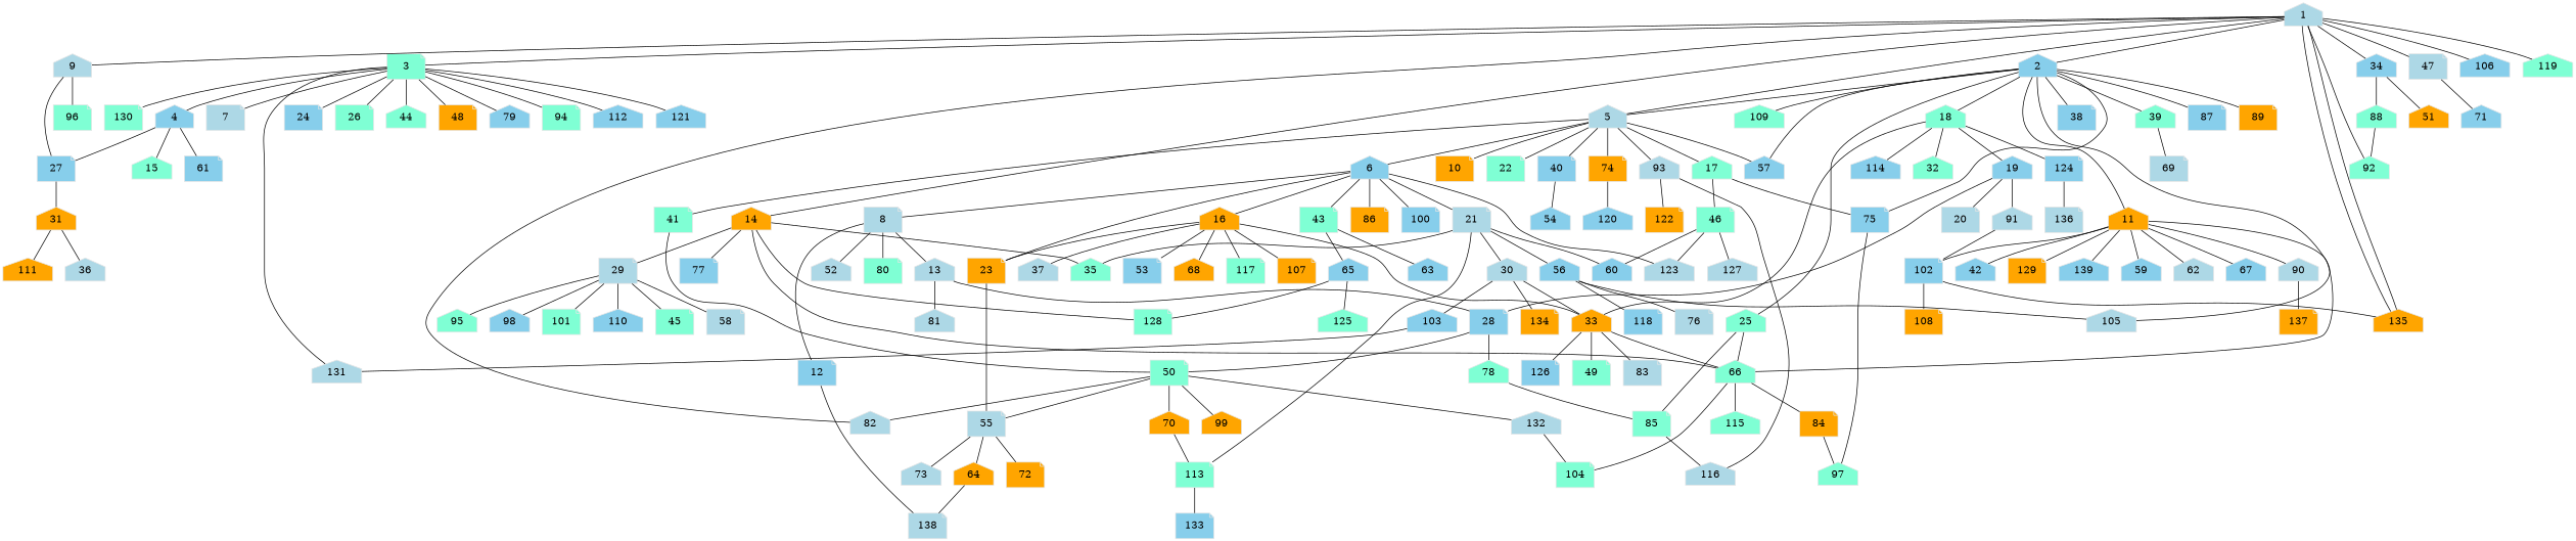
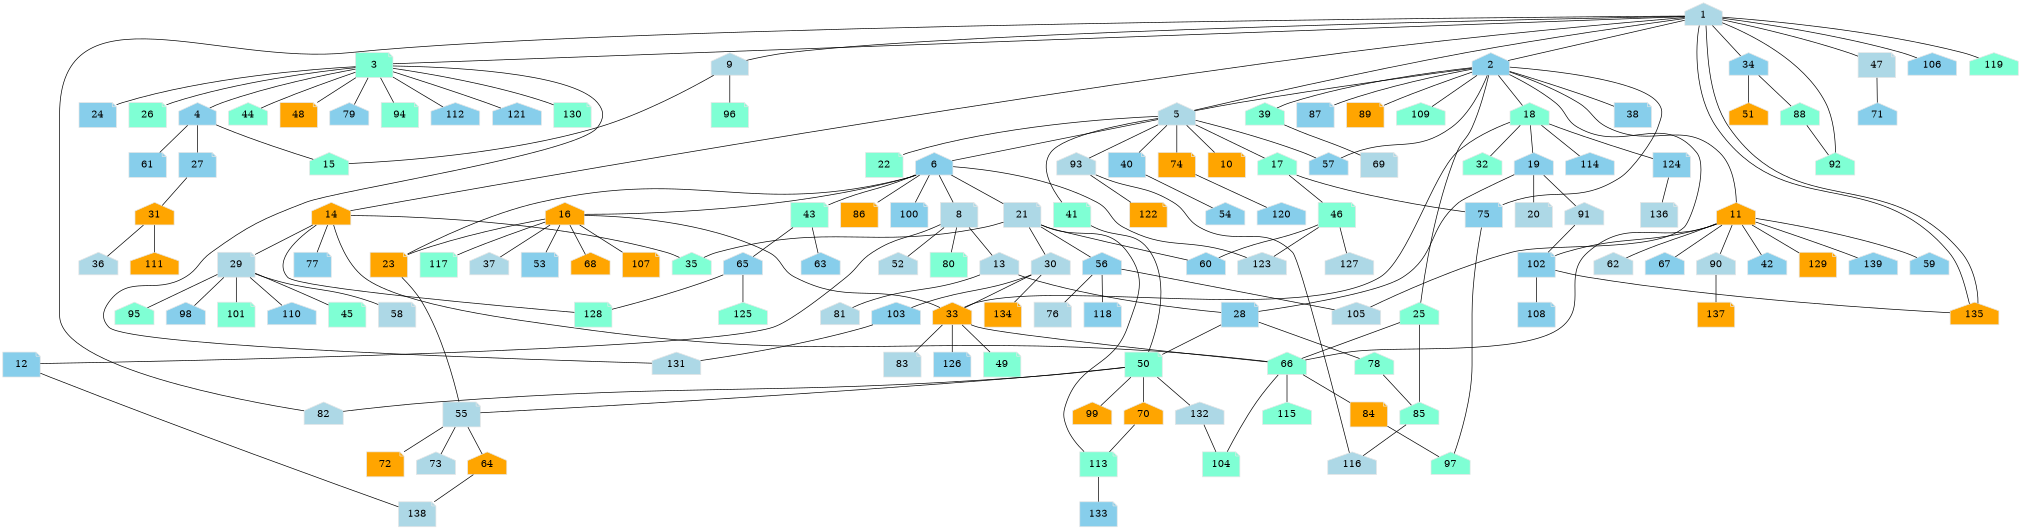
  graph {
    node [color=gray90 fillcolor=skyblue shape=house style=filled]
    1 [fillcolor=lightblue]
    2
    3 [fillcolor=aquamarine shape=note]
    5 [fillcolor=lightblue]
    9 [fillcolor=lightblue]
    14 [fillcolor=orange]
    34
    47 [fillcolor=lightblue shape=note]
    82 [fillcolor=lightblue]
    92 [fillcolor=aquamarine]
    106
    119 [fillcolor=aquamarine]
    135 [fillcolor=orange]
    11 [fillcolor=orange]
    18 [fillcolor=aquamarine]
    25 [fillcolor=aquamarine]
    38 [shape=note]
    39 [fillcolor=aquamarine]
    57
    75 [shape=note]
    87 [shape=note]
    89 [fillcolor=orange shape=note]
    105 [fillcolor=lightblue]
    109 [fillcolor=aquamarine]
    4
-   7 [fillcolor=lightblue shape=note]
    24 [shape=note]
    26 [fillcolor=aquamarine shape=note]
    44 [fillcolor=aquamarine]
    48 [fillcolor=orange shape=note]
    79
    94 [fillcolor=aquamarine shape=note]
    112
    121
    130 [fillcolor=aquamarine shape=note]
    131 [fillcolor=lightblue]
    6
    10 [fillcolor=orange shape=note]
    17 [fillcolor=aquamarine]
    22 [fillcolor=aquamarine shape=note]
    40 [shape=note]
    41 [fillcolor=aquamarine shape=note]
    74 [fillcolor=orange shape=note]
    93 [fillcolor=lightblue]
    27 [shape=note]
    96 [fillcolor=aquamarine shape=note]
    66 [fillcolor=aquamarine]
    29 [fillcolor=lightblue shape=note]
    35 [fillcolor=aquamarine]
    77 [shape=note]
    128 [fillcolor=aquamarine shape=note]
    51 [fillcolor=orange]
    88 [fillcolor=aquamarine]
    71
    42
    59
    62 [fillcolor=lightblue]
    67
    90 [fillcolor=lightblue]
    102 [shape=note]
    129 [fillcolor=orange shape=note]
    139
    33 [fillcolor=orange]
    19
    32 [fillcolor=aquamarine]
    114
    124 [shape=note]
-   85 [fillcolor=aquamarine shape=note]
+   85 [fillcolor=aquamarine]
    69 [fillcolor=lightblue shape=note]
    97 [fillcolor=aquamarine]
    15 [fillcolor=aquamarine]
    61 [shape=note]
    31 [fillcolor=orange]
    8 [fillcolor=lightblue shape=note]
    16 [fillcolor=orange]
    21 [fillcolor=lightblue shape=note]
    23 [fillcolor=orange shape=note]
    43 [fillcolor=aquamarine shape=note]
    86 [fillcolor=orange shape=note]
    100 [shape=note]
    123 [fillcolor=lightblue]
    46 [fillcolor=aquamarine shape=note]
    54
    50 [fillcolor=aquamarine shape=note]
    120
    116 [fillcolor=lightblue]
    122 [fillcolor=orange shape=note]
    12 [shape=note]
    13 [fillcolor=lightblue]
    52 [fillcolor=lightblue]
    80 [fillcolor=aquamarine shape=note]
    37 [fillcolor=lightblue]
    53 [shape=note]
    68 [fillcolor=orange]
    107 [fillcolor=orange shape=note]
    117 [fillcolor=aquamarine shape=note]
    30 [fillcolor=lightblue]
    56
    60
    113 [fillcolor=aquamarine shape=note]
    55 [fillcolor=lightblue shape=note]
    63
    65
    138 [fillcolor=lightblue shape=note]
    28 [shape=note]
    81 [fillcolor=lightblue]
    104 [fillcolor=aquamarine shape=note]
    84 [fillcolor=orange shape=note]
    115 [fillcolor=aquamarine]
    137 [fillcolor=orange shape=note]
-   108 [fillcolor=orange shape=note]
+   108 [shape=note]
    78 [fillcolor=aquamarine]
    45 [fillcolor=aquamarine shape=note]
    58 [fillcolor=lightblue shape=note]
    95 [fillcolor=aquamarine]
    98
    101 [fillcolor=aquamarine shape=note]
    110
    49 [fillcolor=aquamarine shape=note]
    83 [fillcolor=lightblue shape=note]
    126 [shape=note]
    127 [fillcolor=lightblue]
    20 [fillcolor=lightblue shape=note]
    91 [fillcolor=lightblue]
    136 [fillcolor=lightblue shape=note]
    103
    134 [fillcolor=orange shape=note]
    76 [fillcolor=lightblue shape=note]
    118 [shape=note]
    133 [shape=note]
    64 [fillcolor=orange]
    72 [fillcolor=orange shape=note]
    73 [fillcolor=lightblue]
    36 [fillcolor=lightblue]
    111 [fillcolor=orange]
    70 [fillcolor=orange]
    99 [fillcolor=orange]
    132 [fillcolor=lightblue]
    125 [fillcolor=aquamarine]
    1 -- 2
    1 -- 3
    1 -- 5
    1 -- 9
    1 -- 14
    1 -- 34
    1 -- 47
    1 -- 82
    1 -- 92
    1 -- 106
    1 -- 119
    1 -- 135
    1 -- 135
    2 -- 5
    2 -- 11
    2 -- 18
    2 -- 25
    2 -- 38
    2 -- 39
    2 -- 57
    2 -- 75
    2 -- 87
    2 -- 89
    2 -- 105
    2 -- 109
    3 -- 4
-   3 -- 7
    3 -- 24
    3 -- 26
    3 -- 44
    3 -- 48
    3 -- 79
    3 -- 94
    3 -- 112
    3 -- 121
    3 -- 130
    3 -- 131
    5 -- 57
    5 -- 6
    5 -- 10
    5 -- 17
    5 -- 22
    5 -- 40
    5 -- 41
    5 -- 74
    5 -- 93
-   9 -- 27
+   9 -- 15
    9 -- 96
    14 -- 66
    14 -- 29
    14 -- 35
    14 -- 77
    14 -- 128
    34 -- 51
    34 -- 88
    47 -- 71
    11 -- 66
    11 -- 42
    11 -- 59
    11 -- 62
    11 -- 67
    11 -- 90
    11 -- 102
    11 -- 129
    11 -- 139
    18 -- 33
    18 -- 19
    18 -- 32
    18 -- 114
    18 -- 124
    25 -- 66
    25 -- 85
    39 -- 69
    75 -- 97
    4 -- 27
    4 -- 15
    4 -- 61
    6 -- 8
    6 -- 16
    6 -- 21
    6 -- 23
    6 -- 43
    6 -- 86
    6 -- 100
    6 -- 123
    17 -- 75
    17 -- 46
    40 -- 54
    41 -- 50
    74 -- 120
    93 -- 116
    93 -- 122
    27 -- 31
    66 -- 104
    66 -- 84
    66 -- 115
    29 -- 45
    29 -- 58
    29 -- 95
    29 -- 98
    29 -- 101
    29 -- 110
    88 -- 92
    90 -- 137
    102 -- 135
    102 -- 108
    33 -- 66
    33 -- 49
    33 -- 83
    33 -- 126
    19 -- 28
    19 -- 20
    19 -- 91
    124 -- 136
    85 -- 116
    31 -- 36
    31 -- 111
    8 -- 12
    8 -- 13
    8 -- 52
    8 -- 80
    16 -- 33
    16 -- 23
    16 -- 37
    16 -- 53
    16 -- 68
    16 -- 107
    16 -- 117
    21 -- 35
    21 -- 30
    21 -- 56
    21 -- 60
    21 -- 113
    23 -- 55
    43 -- 63
    43 -- 65
    46 -- 123
    46 -- 60
    46 -- 127
    50 -- 82
    50 -- 55
    50 -- 70
    50 -- 99
    50 -- 132
    12 -- 138
    13 -- 28
    13 -- 81
    30 -- 33
    30 -- 103
    30 -- 134
    56 -- 105
    56 -- 76
    56 -- 118
    113 -- 133
    55 -- 64
    55 -- 72
    55 -- 73
    65 -- 128
    65 -- 125
    28 -- 50
    28 -- 78
    84 -- 97
    78 -- 85
    91 -- 102
    103 -- 131
    64 -- 138
    70 -- 113
    132 -- 104
  }
